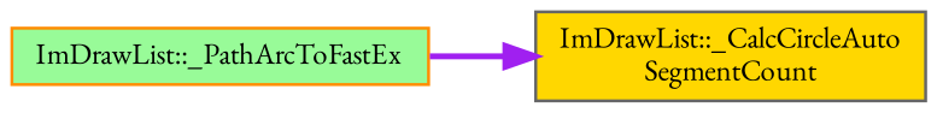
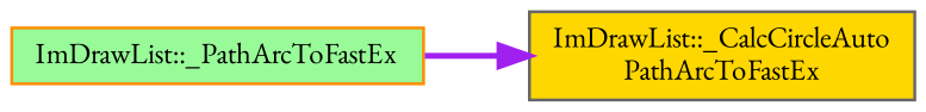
  digraph {
    rankdir=LR
    fontname="EB Garamond"
    node [fontname="EB Garamond" fontsize=10 shape=box style=filled]
    n1 [color=darkorange fillcolor=palegreen fontcolor=black height=0.2 label="ImDrawList::_PathArcToFastEx" width=0.4]
-   n2 [color=gray40 fillcolor=gold height=0.2 label="ImDrawList::_CalcCircleAuto\lSegmentCount" width=0.4]
+   n2 [color=gray40 fillcolor=gold height=0.2 label="ImDrawList::_CalcCircleAuto\lPathArcToFastEx" width=0.4]
    n1 -> n2 [color=purple fontname="EB Garamond" fontsize=10 labelfontname=Helvetica labelfontsize=10 style=bold]
  }
